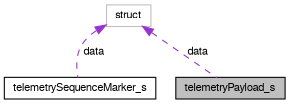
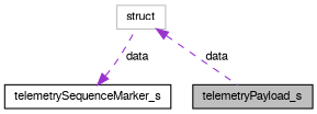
  digraph {
    node [color=black fillcolor=white fontname=FreeSans fontsize=10 shape=record style=filled]
    edge [color=darkorchid3 dir=back fontname=FreeSans fontsize=10 labelfontname=FreeSans labelfontsize=10 style=dashed]
    n1 [fillcolor=grey75 fontcolor=black height=0.2 label=telemetryPayload_s width=0.4]
    n2 [height=0.2 label=telemetrySequenceMarker_s width=0.4]
    n3 [color=grey75 height=0.2 label=struct width=0.4]
    n3 -> n1 [label=" data"]
-   n3 -> n2 [label=" data"]
+   n2 -> n3 [label=" data"]
  }
